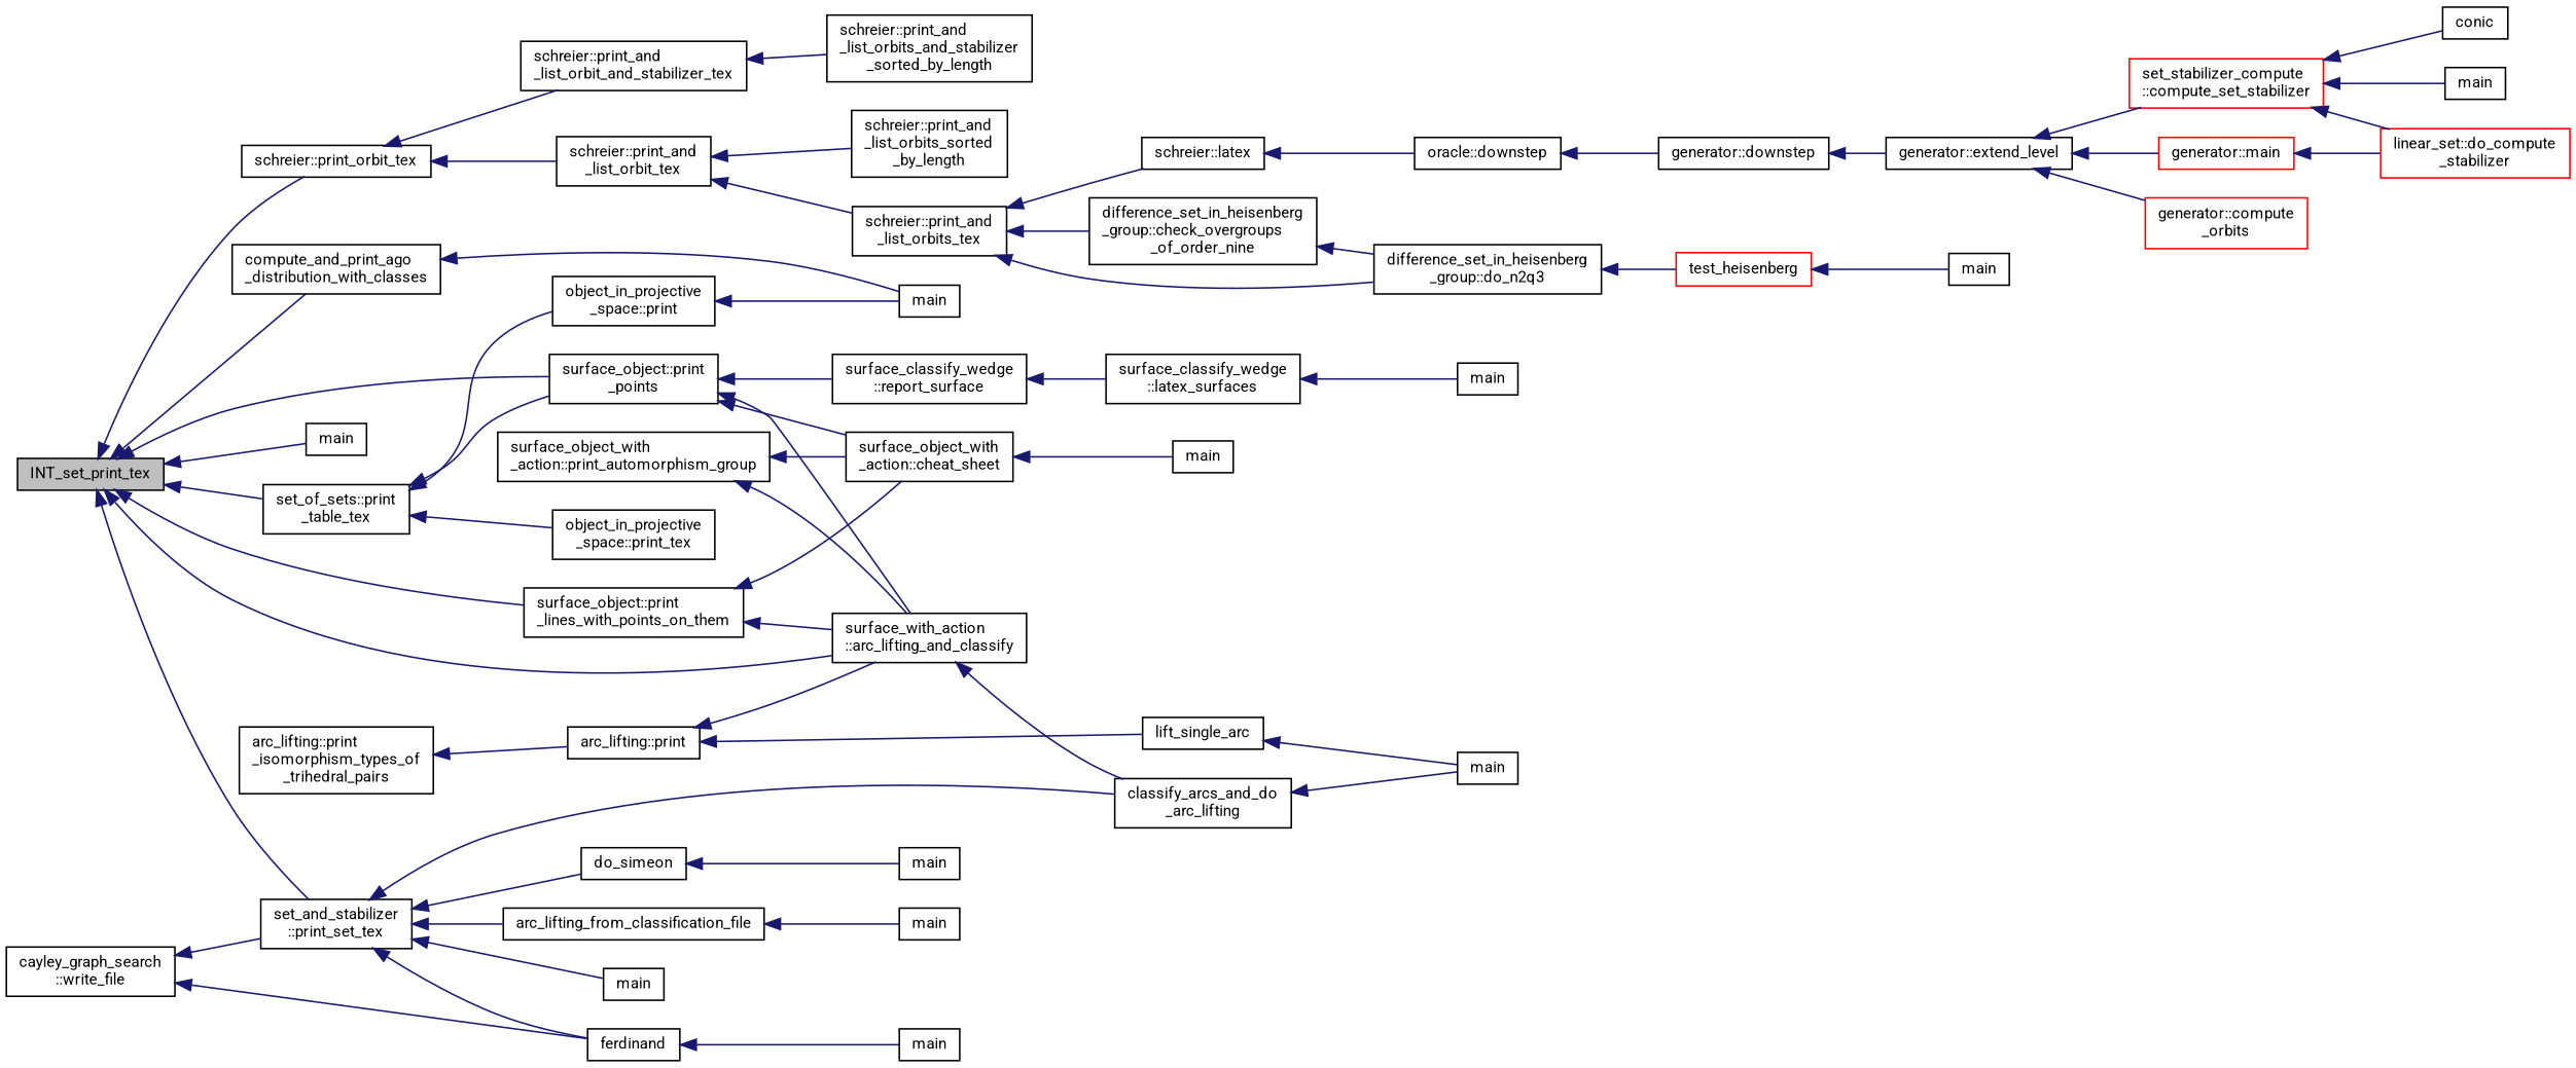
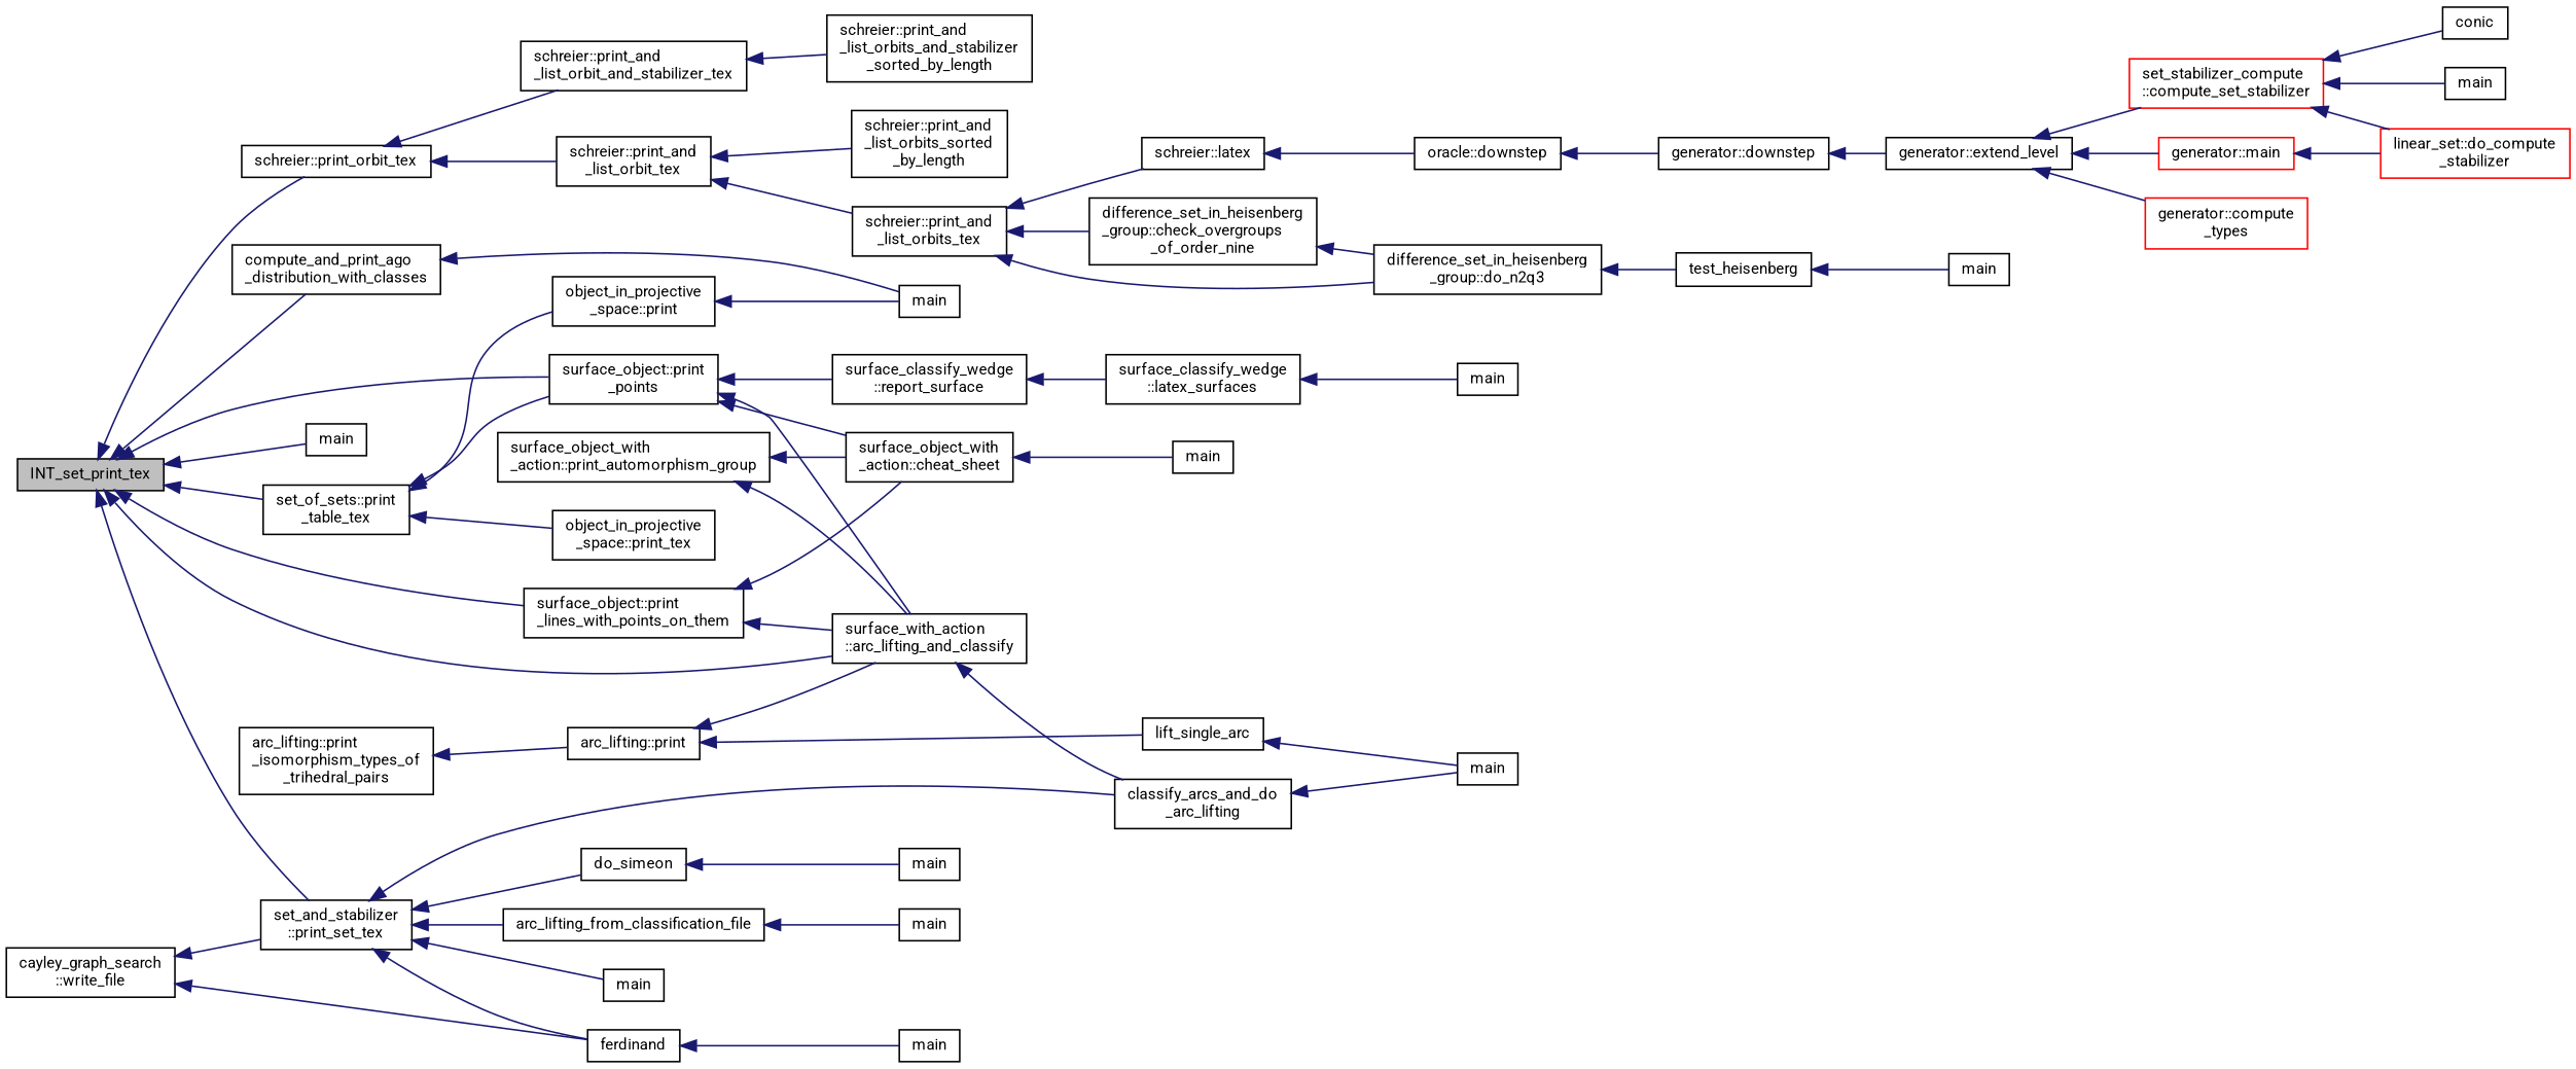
  digraph {
    fontname=Roboto
    rankdir=LR
    node [color=black fillcolor=white fontname=Roboto fontsize=10 shape=record style=filled]
    edge [color=midnightblue dir=back fontname=Roboto fontsize=10 labelfontname=Helvetica labelfontsize=10 style=solid]
    n1 [fillcolor=grey75 fontcolor=black height=0.2 label=INT_set_print_tex width=0.4]
    n2 [height=0.2 label=main width=0.4]
    n3 [height=0.2 label="compute_and_print_ago\l_distribution_with_classes" width=0.4]
    n4 [height=0.2 label="set_of_sets::print\l_table_tex" width=0.4]
    n5 [height=0.2 label="surface_object::print\l_points" width=0.4]
    n6 [height=0.2 label="surface_with_action\l::arc_lifting_and_classify" width=0.4]
    n7 [height=0.2 label="surface_object::print\l_lines_with_points_on_them" width=0.4]
    n8 [height=0.2 label="schreier::print_orbit_tex" width=0.4]
    n9 [height=0.2 label="set_and_stabilizer\l::print_set_tex" width=0.4]
    n10 [height=0.2 label=main width=0.4]
    n11 [height=0.2 label="object_in_projective\l_space::print" width=0.4]
    n12 [height=0.2 label="object_in_projective\l_space::print_tex" width=0.4]
    n13 [height=0.2 label="surface_classify_wedge\l::report_surface" width=0.4]
    n14 [height=0.2 label="surface_object_with\l_action::cheat_sheet" width=0.4]
    n15 [height=0.2 label="classify_arcs_and_do\l_arc_lifting" width=0.4]
    n16 [height=0.2 label="schreier::print_and\l_list_orbit_tex" width=0.4]
    n17 [height=0.2 label="schreier::print_and\l_list_orbit_and_stabilizer_tex" width=0.4]
    n18 [height=0.2 label=arc_lifting_from_classification_file width=0.4]
    n19 [height=0.2 label=ferdinand width=0.4]
    n20 [height=0.2 label=main width=0.4]
    n21 [height=0.2 label=do_simeon width=0.4]
    n22 [height=0.2 label="arc_lifting::print\l_isomorphism_types_of\l_trihedral_pairs" width=0.4]
    n23 [height=0.2 label="arc_lifting::print" width=0.4]
    n24 [height=0.2 label="surface_object_with\l_action::print_automorphism_group" width=0.4]
    n25 [height=0.2 label="surface_classify_wedge\l::latex_surfaces" width=0.4]
    n26 [height=0.2 label=main width=0.4]
    n27 [height=0.2 label=main width=0.4]
    n28 [height=0.2 label=main width=0.4]
    n29 [height=0.2 label="schreier::print_and\l_list_orbits_tex" width=0.4]
    n30 [height=0.2 label="schreier::print_and\l_list_orbits_sorted\l_by_length" width=0.4]
    n31 [height=0.2 label="schreier::print_and\l_list_orbits_and_stabilizer\l_sorted_by_length" width=0.4]
    n32 [height=0.2 label="difference_set_in_heisenberg\l_group::do_n2q3" width=0.4]
    n33 [height=0.2 label="difference_set_in_heisenberg\l_group::check_overgroups\l_of_order_nine" width=0.4]
    n34 [height=0.2 label="schreier::latex" width=0.4]
-   n35 [color=red height=0.2 label=test_heisenberg width=0.4]
+   n35 [height=0.2 label=test_heisenberg width=0.4]
    n36 [height=0.2 label="oracle::downstep" width=0.4]
    n37 [height=0.2 label=main width=0.4]
    n38 [height=0.2 label="generator::downstep" width=0.4]
    n39 [height=0.2 label="generator::extend_level" width=0.4]
    n40 [color=red height=0.2 label="set_stabilizer_compute\l::compute_set_stabilizer" width=0.4]
-   n41 [color=red height=0.2 label="generator::compute\l_orbits" width=0.4]
+   n41 [color=red height=0.2 label="generator::compute\l_types" width=0.4]
    n42 [color=red height=0.2 label="generator::main" width=0.4]
    n43 [height=0.2 label=main width=0.4]
    n44 [height=0.2 label=conic width=0.4]
    n45 [color=red height=0.2 label="linear_set::do_compute\l_stabilizer" width=0.4]
    n46 [height=0.2 label=main width=0.4]
    n47 [height=0.2 label=main width=0.4]
    n48 [height=0.2 label="cayley_graph_search\l::write_file" width=0.4]
    n49 [height=0.2 label=main width=0.4]
    n50 [height=0.2 label=lift_single_arc width=0.4]
    n1 -> n2
    n1 -> n3
    n1 -> n4
    n1 -> n5
    n1 -> n6
    n1 -> n7
    n1 -> n8
    n1 -> n9
    n3 -> n10
    n4 -> n5
    n4 -> n11
    n4 -> n12
    n5 -> n6
    n5 -> n13
    n5 -> n14
    n6 -> n15
    n7 -> n6
    n7 -> n14
    n8 -> n16
    n8 -> n17
    n9 -> n15
    n9 -> n18
    n9 -> n19
    n9 -> n20
    n9 -> n21
    n11 -> n10
    n13 -> n25
    n14 -> n26
    n15 -> n28
    n16 -> n29
    n16 -> n30
    n17 -> n31
    n18 -> n46
    n19 -> n47
    n21 -> n49
    n22 -> n23
    n23 -> n6
    n23 -> n50
    n24 -> n6
    n24 -> n14
    n25 -> n27
    n29 -> n32
    n29 -> n33
    n29 -> n34
    n32 -> n35
    n33 -> n32
    n34 -> n36
    n35 -> n37
    n36 -> n38
    n38 -> n39
    n39 -> n40
    n39 -> n41
    n39 -> n42
    n40 -> n43
    n40 -> n44
    n40 -> n45
    n42 -> n45
    n48 -> n9
    n48 -> n19
    n50 -> n28
  }
